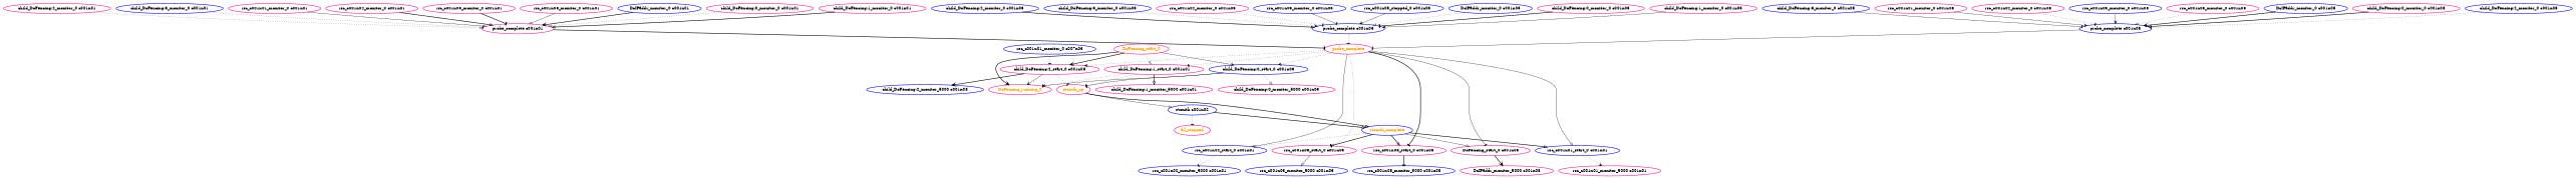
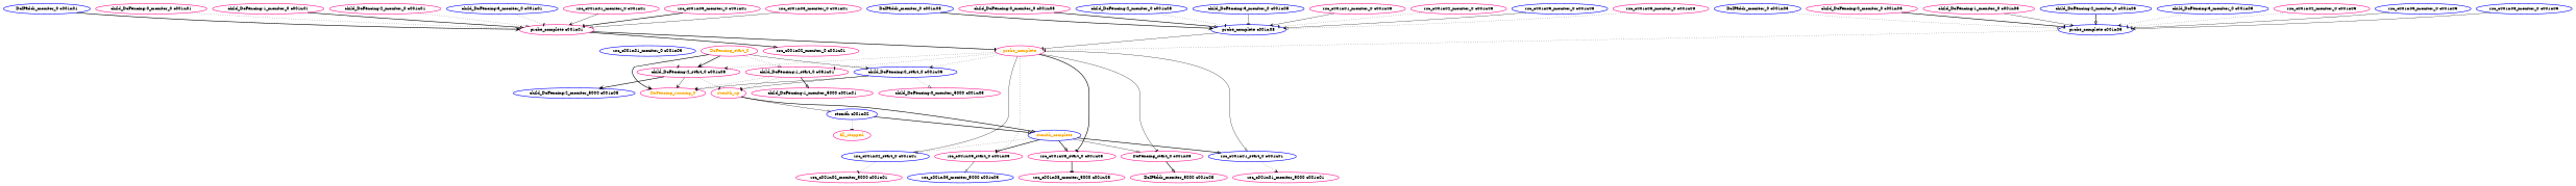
  digraph {
    node [color=deeppink fontcolor=black style=bold]
    edge [arrowhead=tee style=dotted]
    "DcIPaddr_monitor_0 c001n01" [color=blue]
    "probe_complete c001n01"
    probe_complete [fontcolor=orange]
    n4 [label="DoFencing_start_0 c001n08"]
    "child_DoFencing:0_start_0 c001n03" [color=blue]
-   "child_DoFencing:1_start_0 c001n01"
+   "child_DoFencing:1_start_0 c001n01" [label="child_DoFencing:1_start_0 c081n01"]
    "child_DoFencing:2_start_0 c001n08"
    "rsc_c001n01_start_0 c001n01" [color=blue]
    "rsc_c001n02_start_0 c001n01" [color=blue]
    "rsc_c001n03_start_0 c001n03"
    "rsc_c001n08_start_0 c001n08"
    "DcIPaddr_monitor_0 c001n03" [color=blue]
    "probe_complete c001n03" [color=blue]
    "DcIPaddr_monitor_0 c001n08" [color=blue]
    "probe_complete c001n08" [color=blue]
    "DcIPaddr_monitor_5000 c001n08"
    DoFencing_running_0 [fontcolor=orange]
    DoFencing_start_0 [fontcolor=orange]
    "child_DoFencing:0_monitor_5000 c001n03"
    stonith_up [fontcolor=orange]
    "child_DoFencing:1_monitor_5000 c001n01"
    "child_DoFencing:2_monitor_5000 c001n08" [color=blue]
    "stonith c001n02" [color=blue]
    stonith_complete [color=blue fontcolor=orange]
    all_stopped [fontcolor=orange]
    "child_DoFencing:0_monitor_0 c001n01"
    "child_DoFencing:0_monitor_0 c001n03"
    "child_DoFencing:0_monitor_0 c001n08"
    "child_DoFencing:1_monitor_0 c001n01"
    "child_DoFencing:1_monitor_0 c001n03"
    "child_DoFencing:2_monitor_0 c001n01"
    "child_DoFencing:2_monitor_0 c001n03" [color=blue]
    "child_DoFencing:2_monitor_0 c001n08" [color=blue]
    "child_DoFencing:3_monitor_0 c001n01" [color=blue]
    "child_DoFencing:3_monitor_0 c001n03" [color=blue]
    "child_DoFencing:3_monitor_0 c001n08" [color=blue]
    "rsc_c001n01_monitor_5000 c001n01"
-   "rsc_c001n02_monitor_5000 c001n01" [color=blue]
+   "rsc_c001n02_monitor_5000 c001n01"
    "rsc_c001n03_monitor_5000 c001n03" [color=blue]
-   "rsc_c001n08_monitor_5000 c001n08" [color=blue]
+   "rsc_c001n08_monitor_5000 c001n08"
    "rsc_c001n01_monitor_0 c001n01"
-   "rsc_c001n01_monitor_0 c001n03" [color=blue label="rsc_c001n01_monitor_0 c007n03"]
+   "rsc_c001n01_monitor_0 c001n03" [color=blue]
    "rsc_c001n01_monitor_0 c001n08"
    "rsc_c001n02_monitor_0 c001n01"
    "rsc_c001n02_monitor_0 c001n03"
    "rsc_c001n02_monitor_0 c001n08"
    "rsc_c001n03_monitor_0 c001n01"
    "rsc_c001n03_monitor_0 c001n03" [color=blue]
    "rsc_c001n03_monitor_0 c001n08" [color=blue]
    "rsc_c001n08_monitor_0 c001n01"
-   "rsc_c001n08_monitor_0 c001n03" [color=blue label="rsc_c001n08_stopped_0 c001n03"]
+   "rsc_c001n08_monitor_0 c001n03" [color=blue]
    "rsc_c001n08_monitor_0 c001n08"
    "DcIPaddr_monitor_0 c001n01" -> "probe_complete c001n01" [arrowhead=vee style=bold]
    "probe_complete c001n01" -> probe_complete [style=bold]
    probe_complete -> n4 [style=solid]
    probe_complete -> "child_DoFencing:0_start_0 c001n03" [arrowhead=vee]
    probe_complete -> "child_DoFencing:1_start_0 c001n01"
    probe_complete -> "child_DoFencing:2_start_0 c001n08" [arrowhead=vee]
    probe_complete -> "rsc_c001n01_start_0 c001n01" [arrowhead=onormal style=solid]
    probe_complete -> "rsc_c001n02_start_0 c001n01" [arrowhead=onormal style=solid]
    probe_complete -> "rsc_c001n03_start_0 c001n03" [arrowhead=onormal]
    probe_complete -> "rsc_c001n08_start_0 c001n08" [style=bold]
-   n4 -> "DcIPaddr_monitor_5000 c001n08" [arrowhead=vee style=bold]
+   n4 -> "DcIPaddr_monitor_5000 c001n08" [arrowhead=onormal style=bold]
    "child_DoFencing:0_start_0 c001n03" -> DoFencing_running_0 [style=solid]
    "child_DoFencing:0_start_0 c001n03" -> "child_DoFencing:0_monitor_5000 c001n03" [arrowhead=onormal]
    "child_DoFencing:0_start_0 c001n03" -> stonith_up [style=solid]
    "child_DoFencing:1_start_0 c001n01" -> DoFencing_running_0 [arrowhead=vee]
    "child_DoFencing:1_start_0 c001n01" -> stonith_up
    "child_DoFencing:1_start_0 c001n01" -> "child_DoFencing:1_monitor_5000 c001n01" [arrowhead=onormal style=bold]
    "child_DoFencing:2_start_0 c001n08" -> DoFencing_running_0 [arrowhead=vee style=solid]
    "child_DoFencing:2_start_0 c001n08" -> stonith_up
    "child_DoFencing:2_start_0 c001n08" -> "child_DoFencing:2_monitor_5000 c001n08" [arrowhead=vee style=bold]
    "rsc_c001n01_start_0 c001n01" -> "rsc_c001n01_monitor_5000 c001n01" [arrowhead=vee]
    "rsc_c001n02_start_0 c001n01" -> "rsc_c001n02_monitor_5000 c001n01"
    "rsc_c001n03_start_0 c001n03" -> "rsc_c001n03_monitor_5000 c001n03" [arrowhead=onormal style=solid]
    "rsc_c001n08_start_0 c001n08" -> "rsc_c001n08_monitor_5000 c001n08" [style=bold]
    "DcIPaddr_monitor_0 c001n03" -> "probe_complete c001n03" [arrowhead=onormal]
    "probe_complete c001n03" -> probe_complete
    "DcIPaddr_monitor_0 c001n08" -> "probe_complete c001n08" [arrowhead=vee style=bold]
    "probe_complete c001n08" -> probe_complete [style=solid]
    DoFencing_start_0 -> "child_DoFencing:0_start_0 c001n03" [arrowhead=vee style=solid]
    DoFencing_start_0 -> "child_DoFencing:1_start_0 c001n01" [arrowhead=onormal]
    DoFencing_start_0 -> "child_DoFencing:2_start_0 c001n08" [arrowhead=vee style=bold]
    DoFencing_start_0 -> DoFencing_running_0 [arrowhead=vee style=bold]
    stonith_up -> "stonith c001n02" [arrowhead=onormal style=solid]
    stonith_up -> stonith_complete [arrowhead=onormal style=bold]
    "stonith c001n02" -> stonith_complete [arrowhead=onormal style=bold]
    "stonith c001n02" -> all_stopped
    stonith_complete -> n4 [arrowhead=onormal style=solid]
    stonith_complete -> "rsc_c001n01_start_0 c001n01" [arrowhead=onormal style=bold]
    stonith_complete -> "rsc_c001n02_start_0 c001n01" [arrowhead=onormal]
    stonith_complete -> "rsc_c001n03_start_0 c001n03" [style=bold]
    stonith_complete -> "rsc_c001n08_start_0 c001n08" [arrowhead=onormal style=bold]
    "child_DoFencing:0_monitor_0 c001n01" -> "probe_complete c001n01" [arrowhead=onormal]
    "child_DoFencing:0_monitor_0 c001n03" -> "probe_complete c001n03" [style=bold]
    "child_DoFencing:0_monitor_0 c001n08" -> "probe_complete c001n08" [arrowhead=onormal style=bold]
    "child_DoFencing:1_monitor_0 c001n01" -> "probe_complete c001n01" [arrowhead=onormal style=bold]
    "child_DoFencing:1_monitor_0 c001n03" -> "probe_complete c001n03" [arrowhead=vee style=solid]
    "child_DoFencing:2_monitor_0 c001n01" -> "probe_complete c001n01" [arrowhead=onormal]
    "child_DoFencing:2_monitor_0 c001n03" -> "probe_complete c001n03" [arrowhead=onormal style=bold]
    "child_DoFencing:2_monitor_0 c001n08" -> "probe_complete c001n08"
    "child_DoFencing:3_monitor_0 c001n01" -> "probe_complete c001n01"
    "child_DoFencing:3_monitor_0 c001n03" -> "probe_complete c001n03" [arrowhead=vee]
    "child_DoFencing:3_monitor_0 c001n08" -> "probe_complete c001n08" [style=solid]
-   "rsc_c001n01_monitor_0 c001n01" -> "probe_complete c001n01" [arrowhead=onormal style=solid]
+   "rsc_c001n01_monitor_0 c001n01" -> "probe_complete c001n01" [arrowhead=vee style=solid]
    "rsc_c001n01_monitor_0 c001n03" -> "child_DoFencing:2_start_0 c001n08"
    "rsc_c001n01_monitor_0 c001n08" -> "probe_complete c001n08" [arrowhead=vee style=solid]
-   "rsc_c001n02_monitor_0 c001n01" -> "probe_complete c001n01" [arrowhead=onormal style=bold]
+   "probe_complete c001n01" -> "rsc_c001n02_monitor_0 c001n01" [arrowhead=onormal style=bold]
    "rsc_c001n02_monitor_0 c001n03" -> "probe_complete c001n03"
    "rsc_c001n02_monitor_0 c001n08" -> "probe_complete c001n08"
    "rsc_c001n03_monitor_0 c001n01" -> "probe_complete c001n01" [style=bold]
    "rsc_c001n03_monitor_0 c001n03" -> "probe_complete c001n03" [style=solid]
    "rsc_c001n03_monitor_0 c001n08" -> "probe_complete c001n08" [arrowhead=vee style=solid]
    "rsc_c001n08_monitor_0 c001n01" -> "probe_complete c001n01" [arrowhead=onormal style=solid]
    "rsc_c001n08_monitor_0 c001n03" -> "probe_complete c001n03" [arrowhead=vee style=solid]
    "rsc_c001n08_monitor_0 c001n08" -> "probe_complete c001n08" [arrowhead=onormal]
  }
